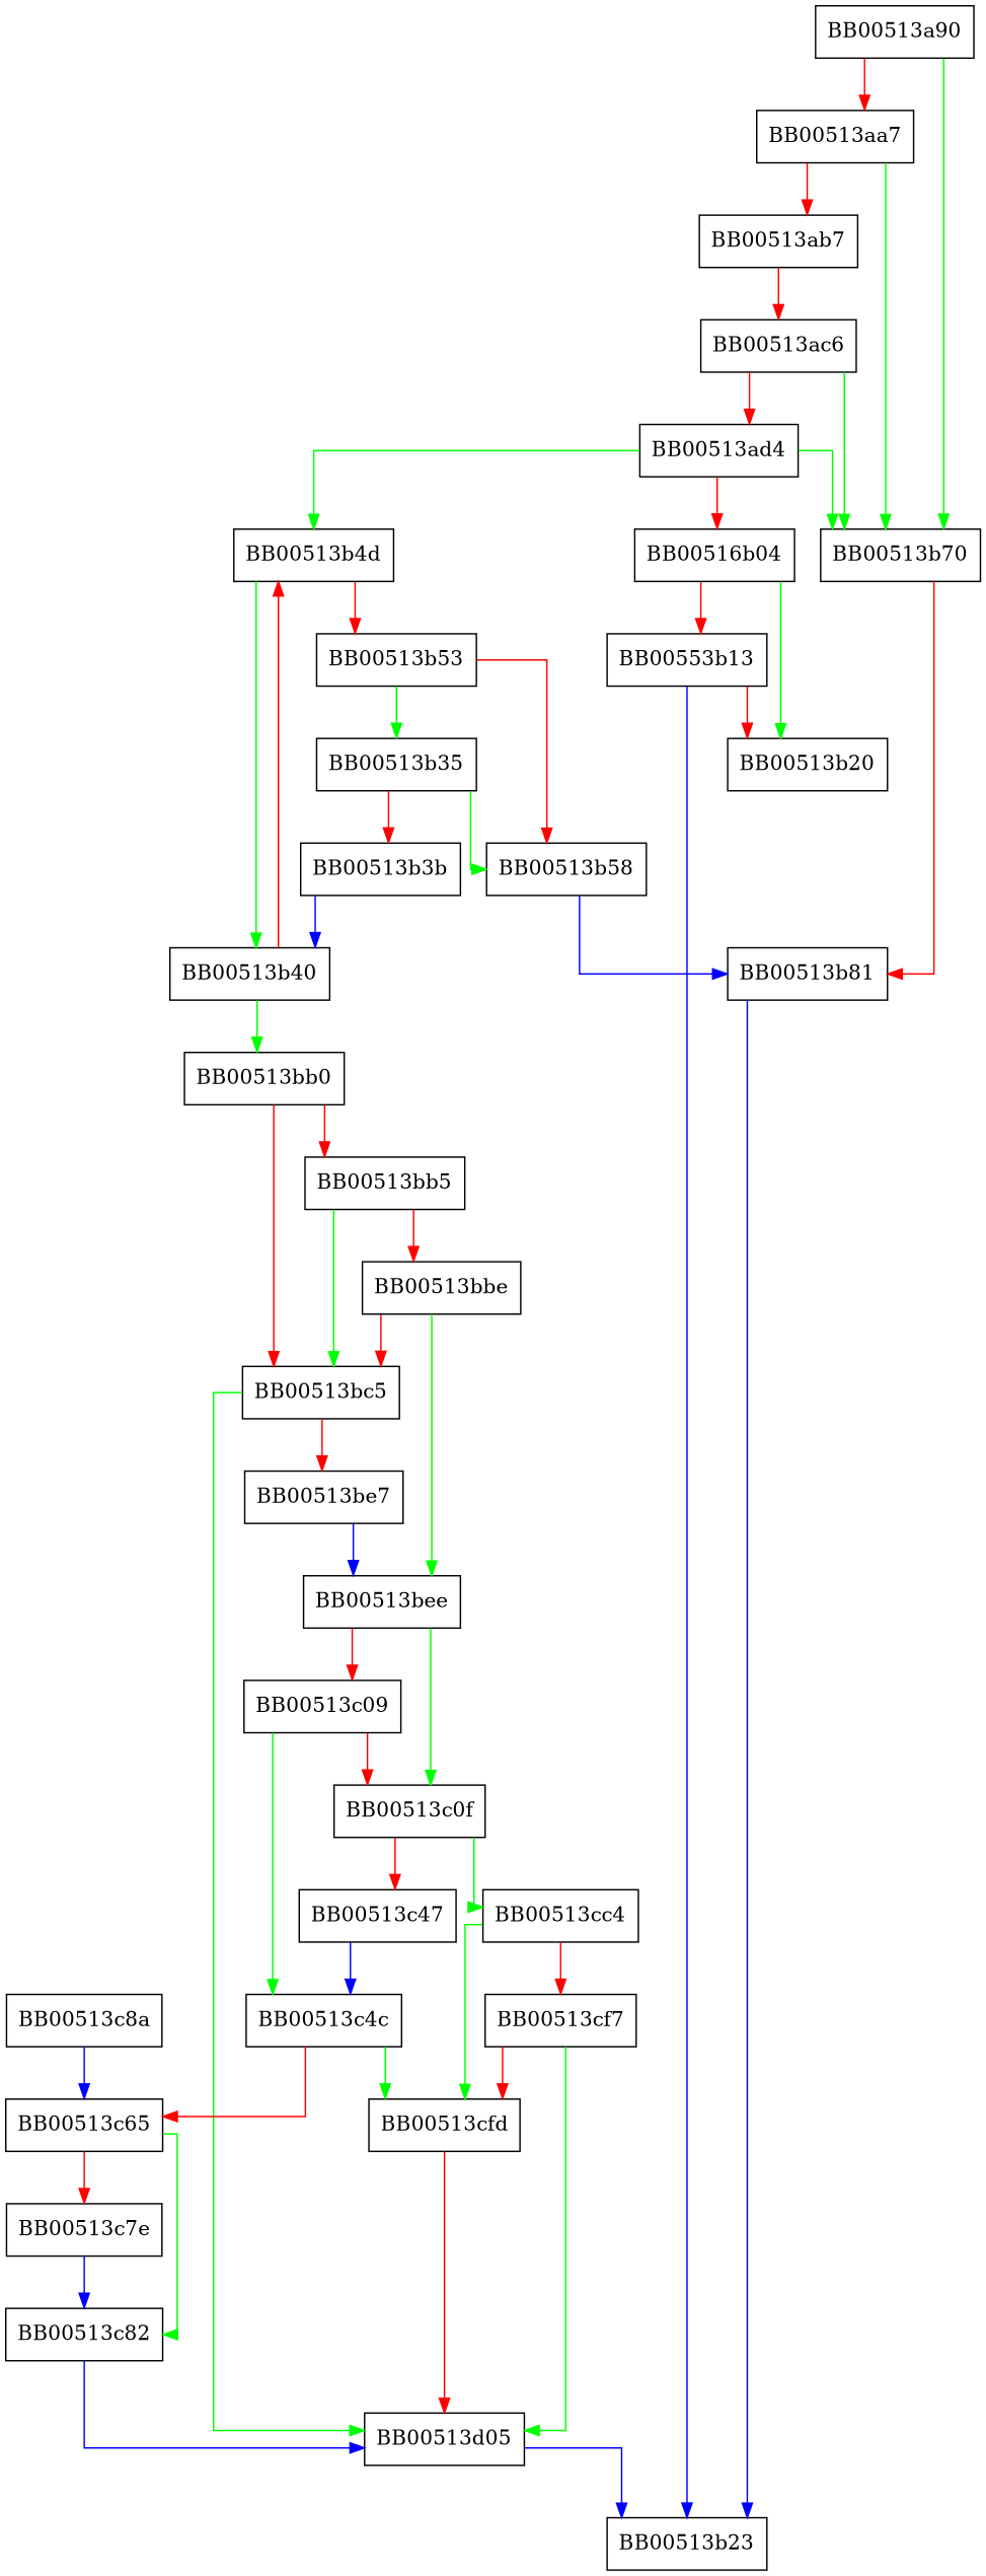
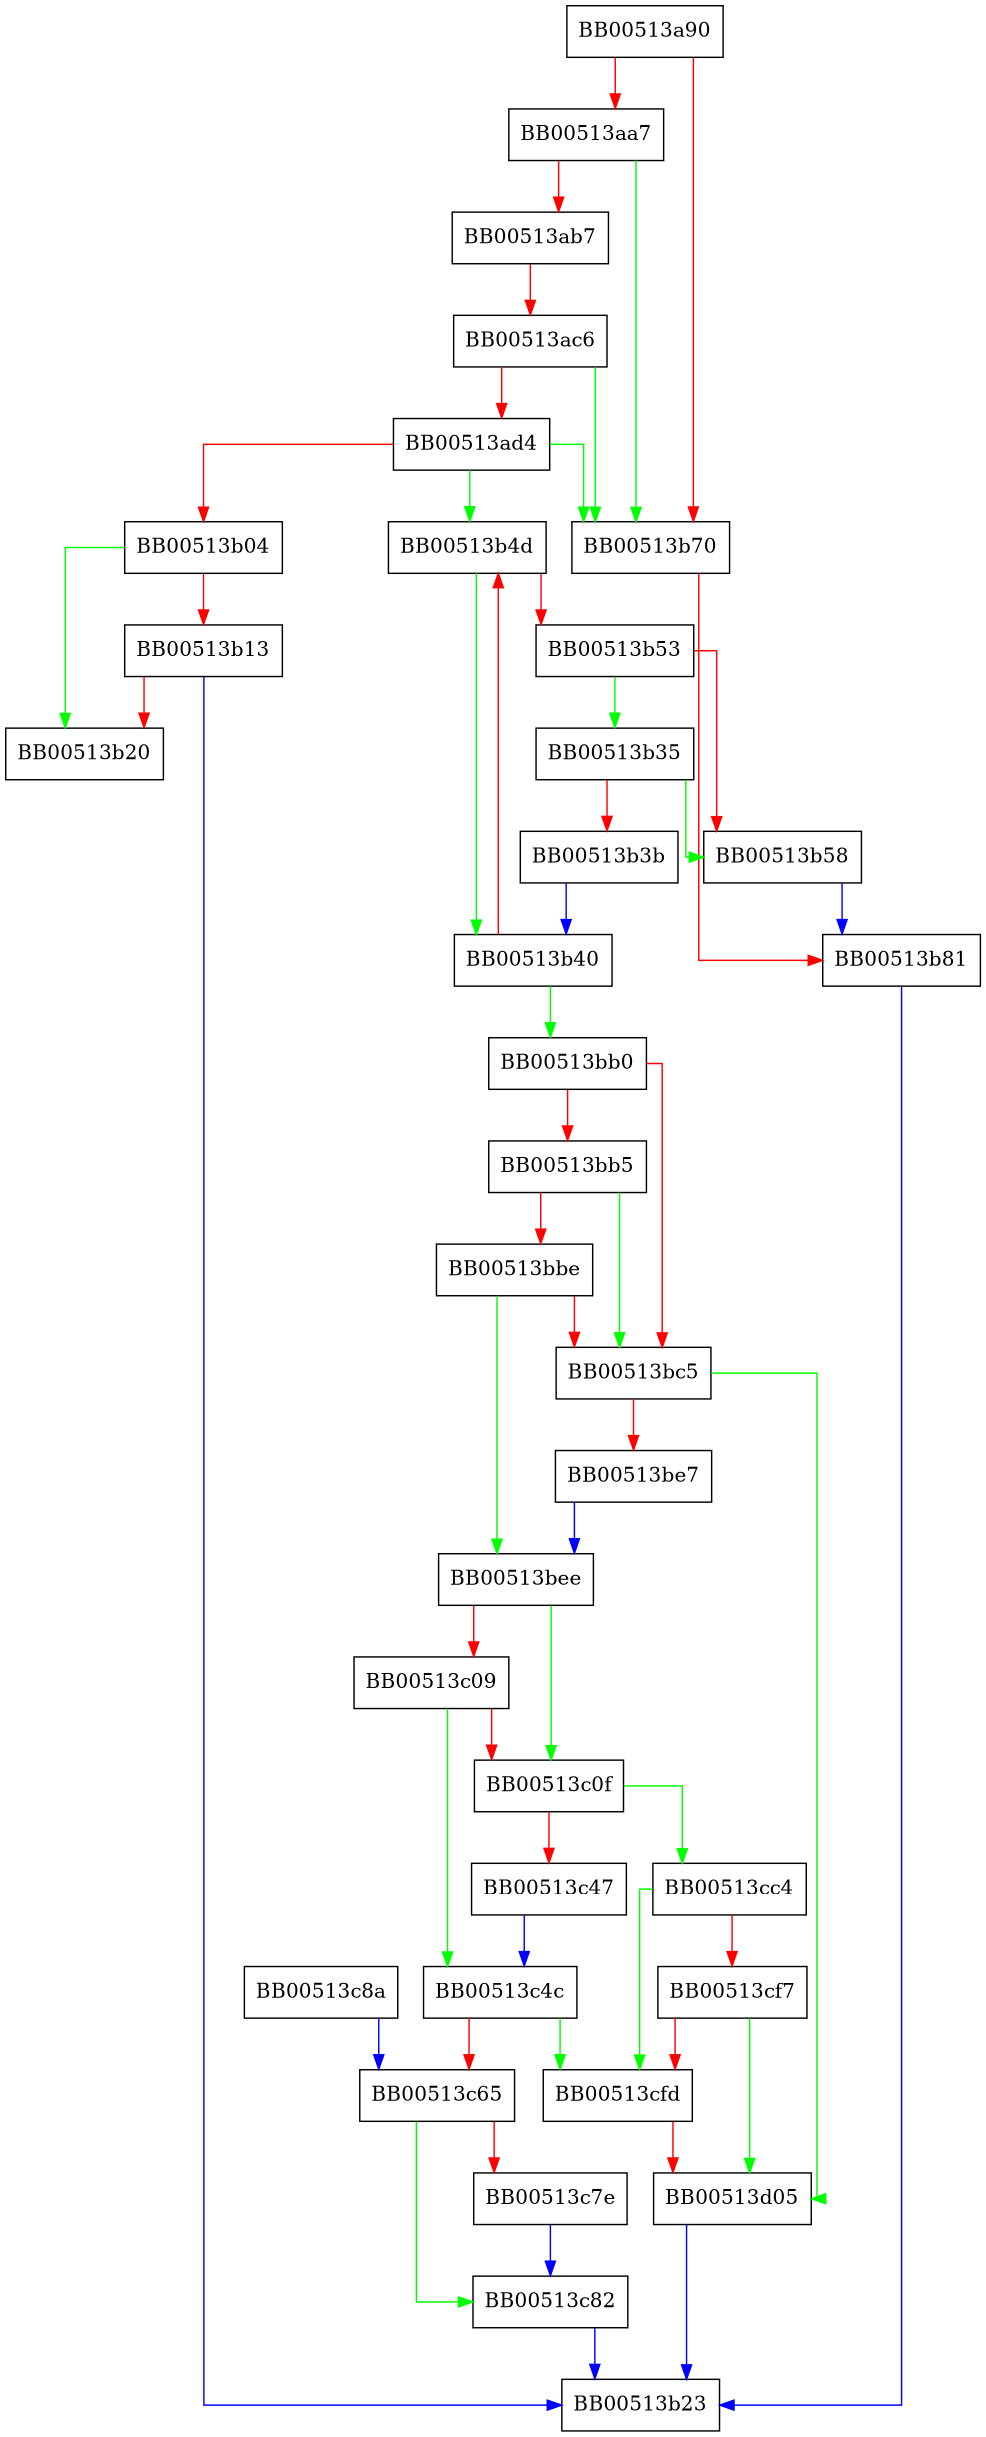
  digraph {
    splines=ortho
    node [shape=box]
    edge [color=red]
    BB00513a90
    BB00513b70
    BB00513aa7
    BB00513b81
    BB00513ab7
    BB00513b23
    BB00513ac6
    BB00513ad4
    BB00513b4d
-   BB00513b04 [label=BB00516b04]
+   BB00513b04
    BB00513b40
    BB00513b53
    BB00513b20
-   BB00513b13 [label=BB00553b13]
+   BB00513b13
    BB00513bb0
    BB00513b35
    BB00513b58
    BB00513b3b
    BB00513bc5
    BB00513bb5
    BB00513d05
    BB00513be7
    BB00513bbe
    BB00513bee
    BB00513c0f
    BB00513c09
    BB00513cc4
    BB00513c47
    BB00513c4c
    BB00513cfd
    BB00513cf7
    BB00513c65
    BB00513c8a
    BB00513c82
    BB00513c7e
-   BB00513a90 -> BB00513b70 [color=green]
+   BB00513a90 -> BB00513b70
    BB00513a90 -> BB00513aa7
    BB00513b70 -> BB00513b81
    BB00513aa7 -> BB00513b70 [color=green]
    BB00513aa7 -> BB00513ab7
    BB00513b81 -> BB00513b23 [color=blue]
    BB00513ab7 -> BB00513ac6
    BB00513ac6 -> BB00513b70 [color=green]
    BB00513ac6 -> BB00513ad4
    BB00513ad4 -> BB00513b70 [color=green]
    BB00513ad4 -> BB00513b4d [color=green]
    BB00513ad4 -> BB00513b04
    BB00513b4d -> BB00513b40 [color=green]
    BB00513b4d -> BB00513b53
    BB00513b04 -> BB00513b20 [color=green]
    BB00513b04 -> BB00513b13
    BB00513b40 -> BB00513b4d
    BB00513b40 -> BB00513bb0 [color=green]
    BB00513b53 -> BB00513b35 [color=green]
    BB00513b53 -> BB00513b58
    BB00513b13 -> BB00513b23 [color=blue]
    BB00513b13 -> BB00513b20
    BB00513bb0 -> BB00513bc5
    BB00513bb0 -> BB00513bb5
    BB00513b35 -> BB00513b58 [color=green]
    BB00513b35 -> BB00513b3b
    BB00513b58 -> BB00513b81 [color=blue]
    BB00513b3b -> BB00513b40 [color=blue]
    BB00513bc5 -> BB00513d05 [color=green]
    BB00513bc5 -> BB00513be7
    BB00513bb5 -> BB00513bc5 [color=green]
    BB00513bb5 -> BB00513bbe
    BB00513d05 -> BB00513b23 [color=blue]
    BB00513be7 -> BB00513bee [color=blue]
    BB00513bbe -> BB00513bc5
    BB00513bbe -> BB00513bee [color=green]
    BB00513bee -> BB00513c0f [color=green]
    BB00513bee -> BB00513c09
    BB00513c0f -> BB00513cc4 [color=green]
    BB00513c0f -> BB00513c47
    BB00513c09 -> BB00513c0f
    BB00513c09 -> BB00513c4c [color=green]
    BB00513cc4 -> BB00513cfd [color=green]
    BB00513cc4 -> BB00513cf7
    BB00513c47 -> BB00513c4c [color=blue]
    BB00513c4c -> BB00513cfd [color=green]
    BB00513c4c -> BB00513c65
    BB00513cfd -> BB00513d05
    BB00513cf7 -> BB00513d05 [color=green]
    BB00513cf7 -> BB00513cfd
    BB00513c65 -> BB00513c82 [color=green]
    BB00513c65 -> BB00513c7e
    BB00513c8a -> BB00513c65 [color=blue]
-   BB00513c82 -> BB00513d05 [color=blue]
+   BB00513c82 -> BB00513b23 [color=blue]
    BB00513c7e -> BB00513c82 [color=blue]
  }
